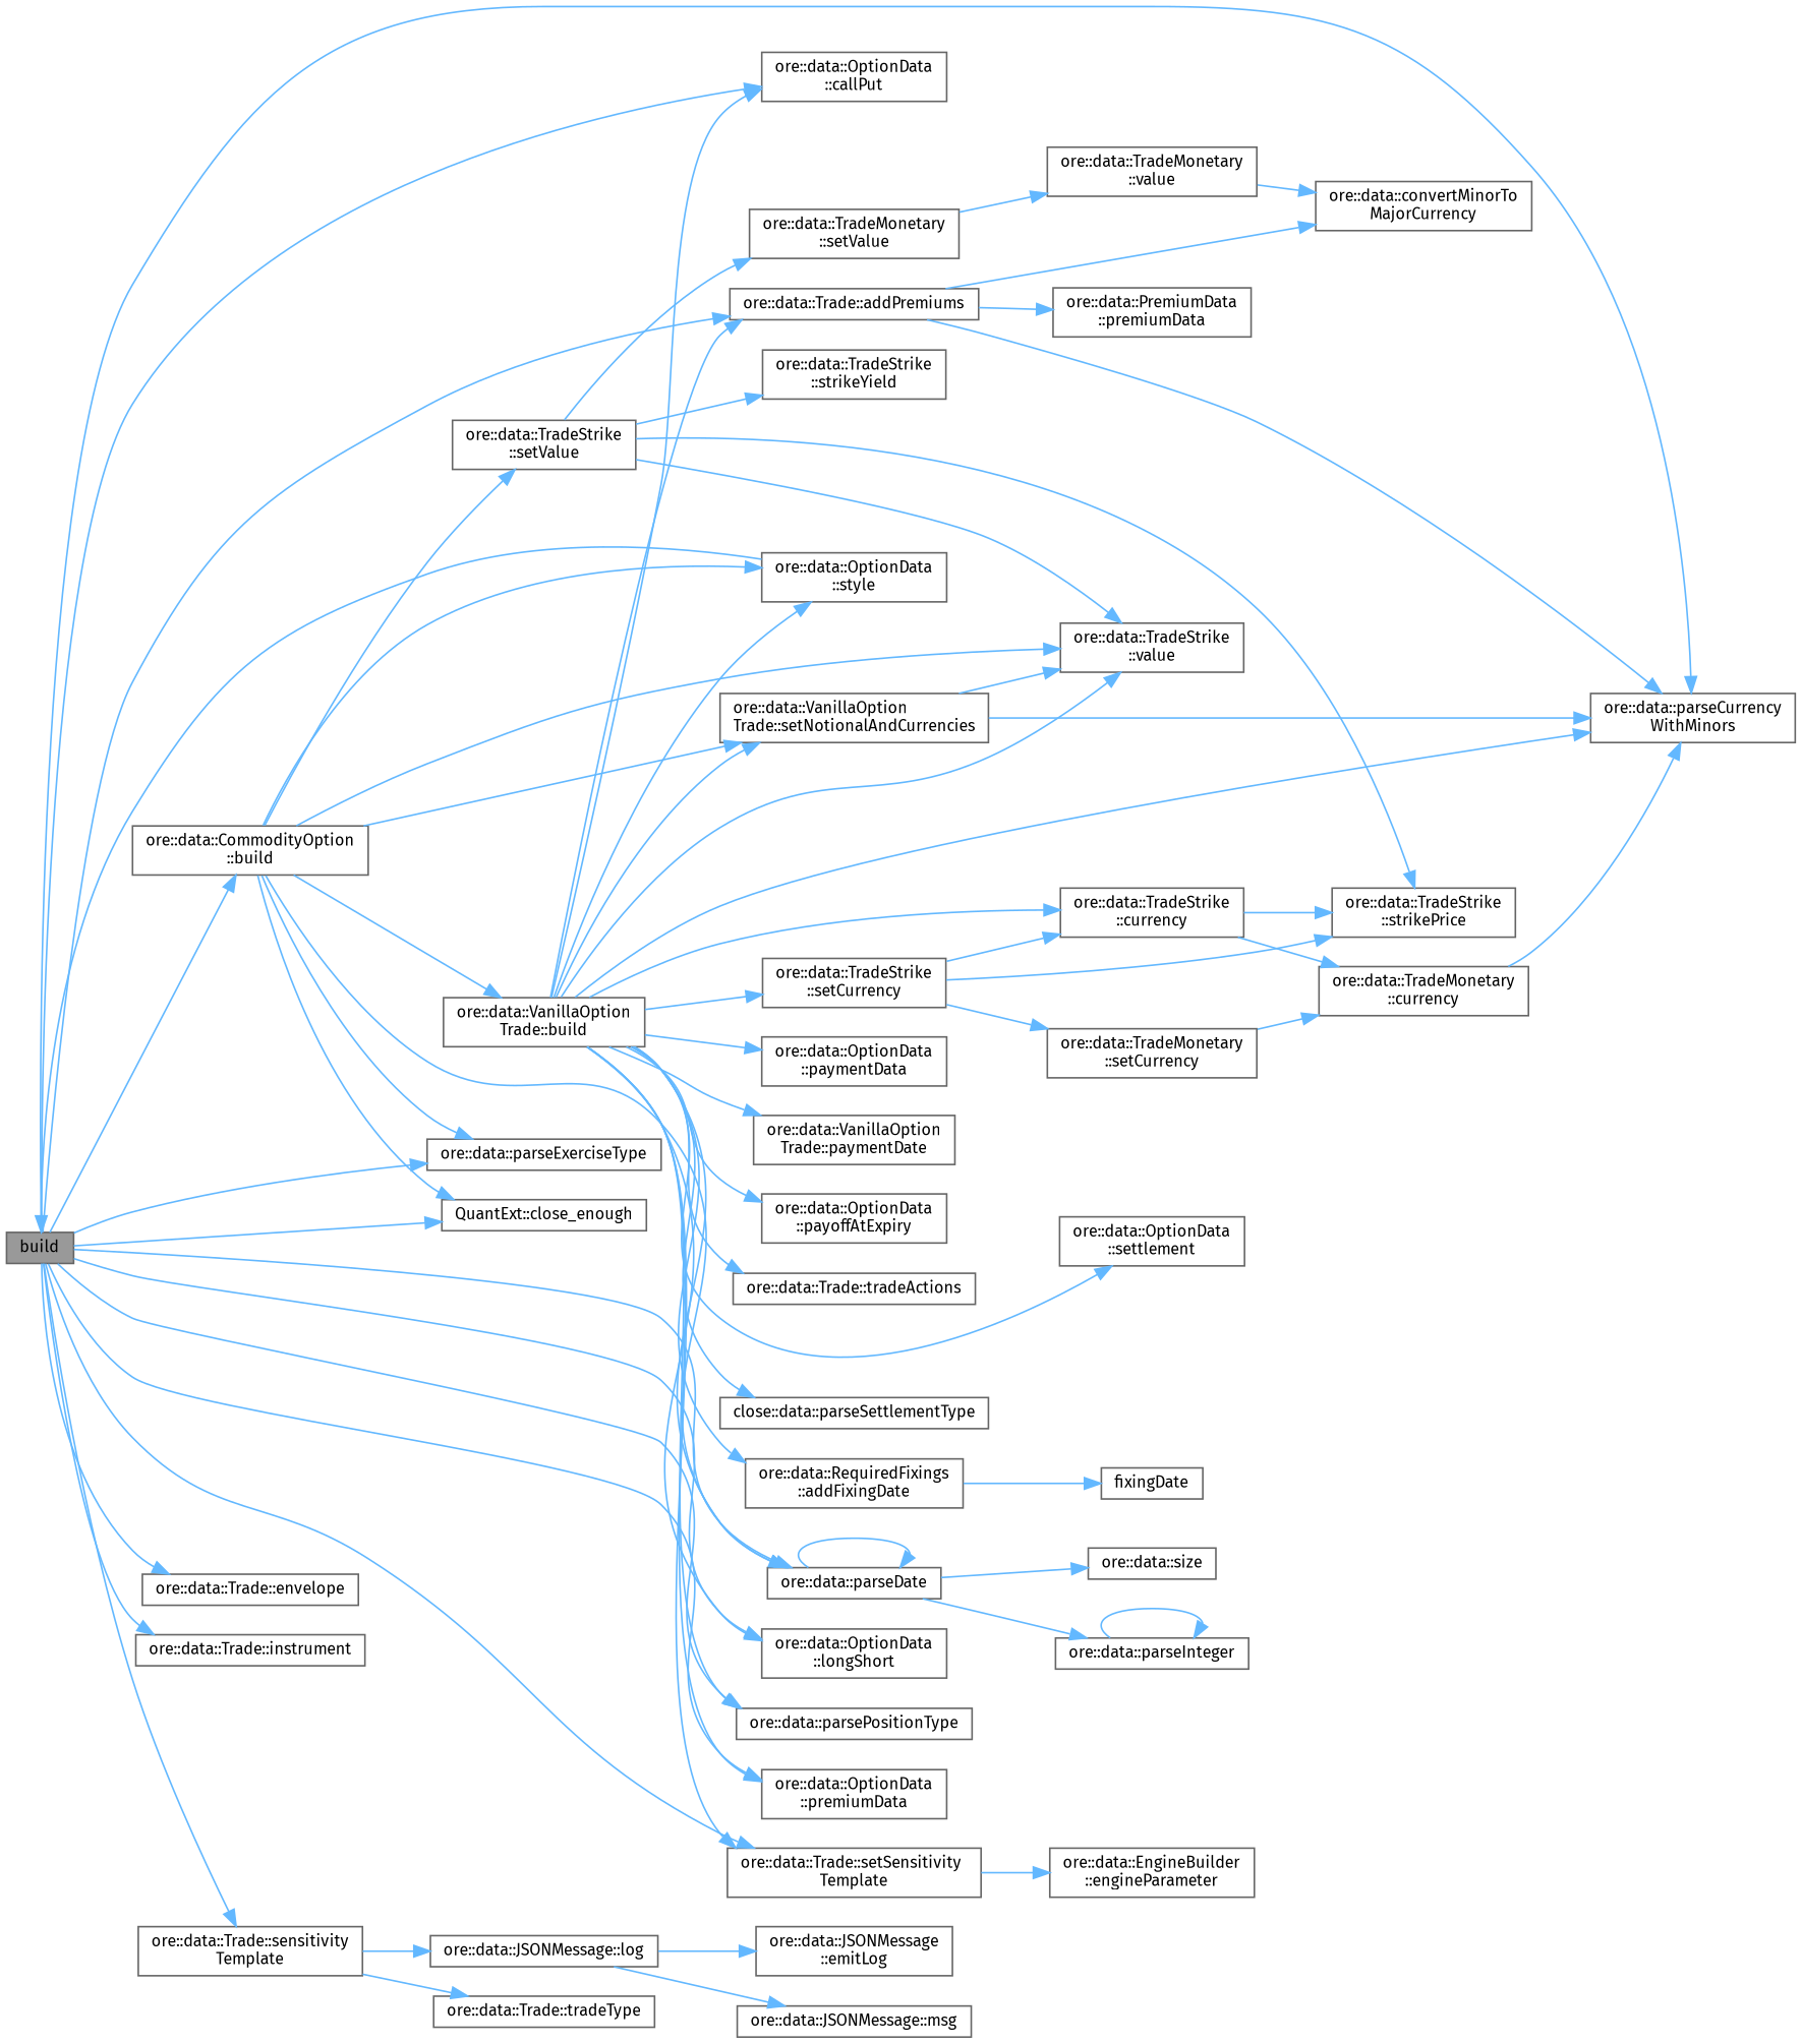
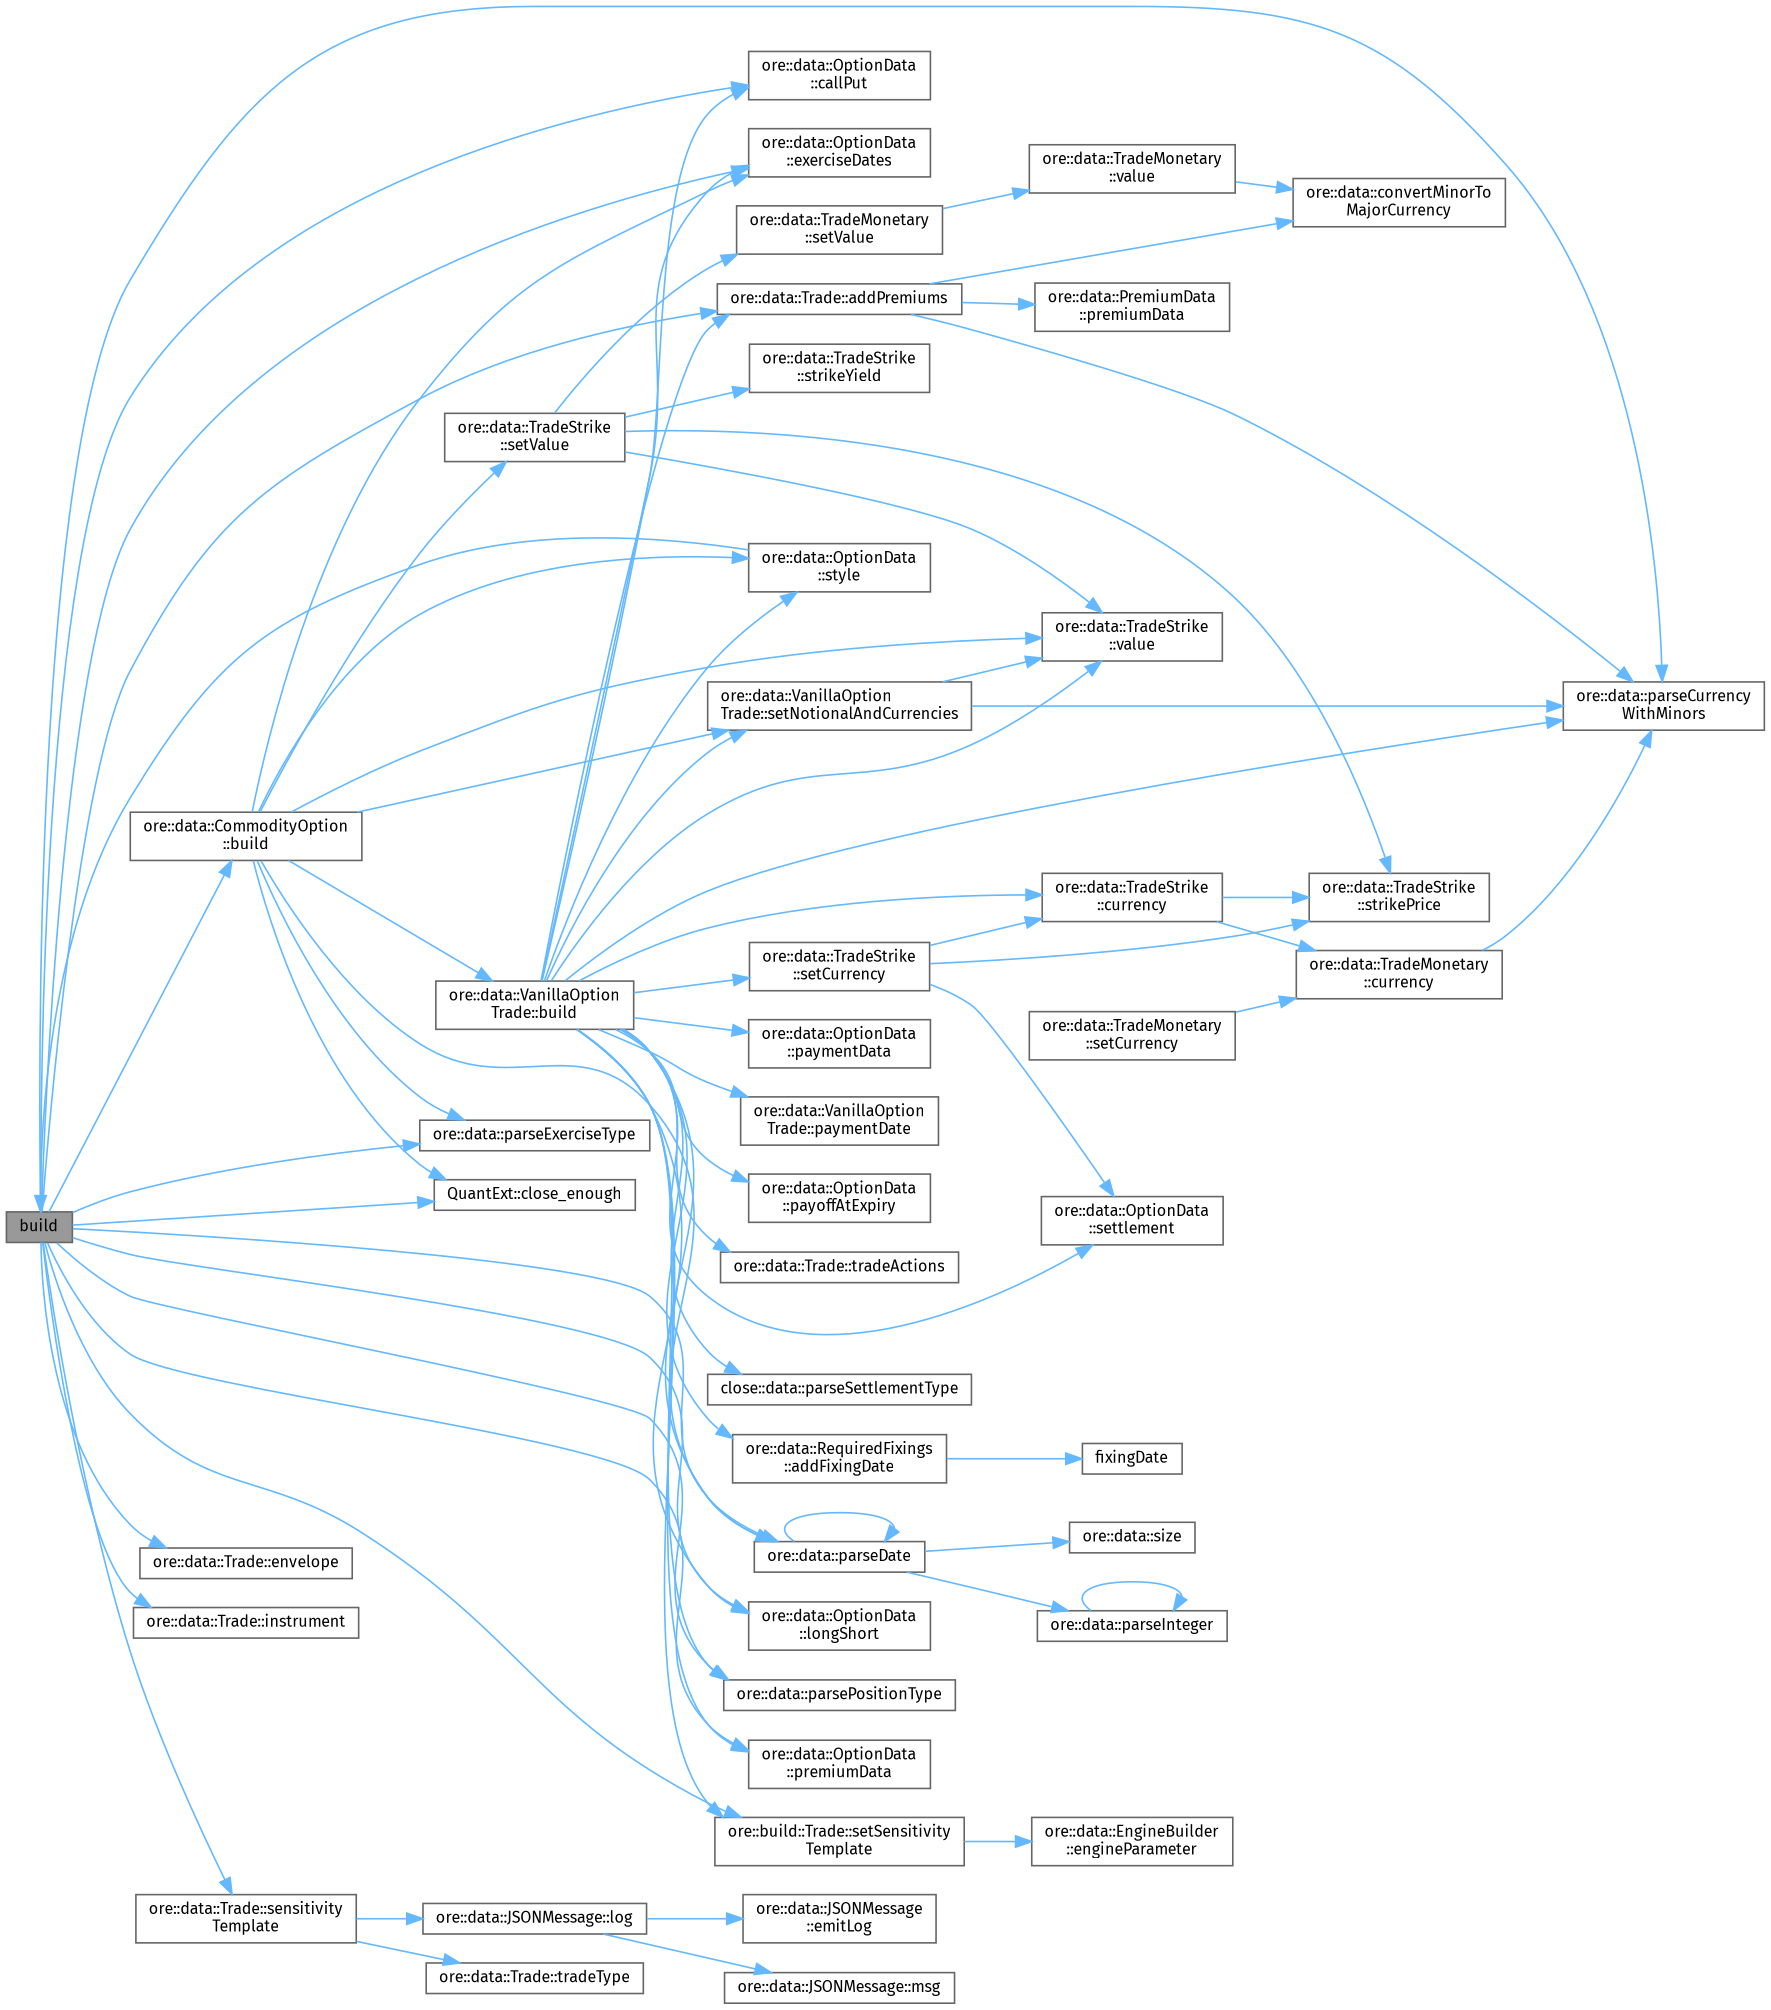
  digraph {
    fontname="Fira Sans"
    rankdir=LR
    node [color=grey40 fillcolor=white fontname="Fira Sans" fontsize=10 shape=box style=filled]
    edge [color=steelblue1 fontname="Fira Sans" fontsize=10 labelfontname=Helvetica labelfontsize=10 style=solid]
    n1 [color=gray40 fillcolor=grey60 fontcolor=black height=0.2 label=build width=0.4]
    n2 [height=0.2 label="ore::data::Trade::addPremiums" width=0.4]
    n3 [height=0.2 label="ore::data::parseCurrency\lWithMinors" width=0.4]
    n4 [height=0.2 label="ore::data::CommodityOption\l::build" width=0.4]
    n5 [height=0.2 label="ore::data::OptionData\l::callPut" width=0.4]
+   n6 [height=0.2 label="ore::data::OptionData\l::exerciseDates" width=0.4]
    n7 [height=0.2 label="ore::data::OptionData\l::longShort" width=0.4]
    n8 [height=0.2 label="ore::data::parseDate" width=0.4]
    n9 [height=0.2 label="ore::data::parseExerciseType" width=0.4]
    n10 [height=0.2 label="ore::data::parsePositionType" width=0.4]
    n11 [height=0.2 label="ore::data::OptionData\l::premiumData" width=0.4]
-   n12 [height=0.2 label="ore::data::Trade::setSensitivity\lTemplate" width=0.4]
+   n12 [height=0.2 label="ore::build::Trade::setSensitivity\lTemplate" width=0.4]
    n13 [height=0.2 label="QuantExt::close_enough" width=0.4]
    n14 [height=0.2 label="ore::data::Trade::envelope" width=0.4]
    n15 [height=0.2 label="ore::data::Trade::instrument" width=0.4]
    n16 [height=0.2 label="ore::data::Trade::sensitivity\lTemplate" width=0.4]
    n17 [height=0.2 label="ore::data::convertMinorTo\lMajorCurrency" width=0.4]
    n18 [height=0.2 label="ore::data::PremiumData\l::premiumData" width=0.4]
    n19 [height=0.2 label="ore::data::OptionData\l::style" width=0.4]
    n20 [height=0.2 label="ore::data::VanillaOption\lTrade::build" width=0.4]
    n21 [height=0.2 label="ore::data::VanillaOption\lTrade::setNotionalAndCurrencies" width=0.4]
    n22 [height=0.2 label="ore::data::TradeStrike\l::value" width=0.4]
    n23 [height=0.2 label="ore::data::TradeStrike\l::setValue" width=0.4]
    n24 [height=0.2 label="ore::data::parseInteger" width=0.4]
    n25 [height=0.2 label="ore::data::size" width=0.4]
    n26 [height=0.2 label="ore::data::EngineBuilder\l::engineParameter" width=0.4]
    n27 [height=0.2 label="ore::data::JSONMessage::log" width=0.4]
    n28 [height=0.2 label="ore::data::Trade::tradeType" width=0.4]
    n29 [height=0.2 label="ore::data::RequiredFixings\l::addFixingDate" width=0.4]
    n30 [height=0.2 label="ore::data::TradeStrike\l::currency" width=0.4]
    n31 [height=0.2 label="close::data::parseSettlementType" width=0.4]
    n32 [height=0.2 label="ore::data::OptionData\l::paymentData" width=0.4]
    n33 [height=0.2 label="ore::data::VanillaOption\lTrade::paymentDate" width=0.4]
    n34 [height=0.2 label="ore::data::OptionData\l::payoffAtExpiry" width=0.4]
    n35 [height=0.2 label="ore::data::TradeStrike\l::setCurrency" width=0.4]
    n36 [height=0.2 label="ore::data::OptionData\l::settlement" width=0.4]
    n37 [height=0.2 label="ore::data::Trade::tradeActions" width=0.4]
    n38 [height=0.2 label="ore::data::TradeStrike\l::strikePrice" width=0.4]
    n39 [height=0.2 label="ore::data::TradeMonetary\l::setValue" width=0.4]
    n40 [height=0.2 label="ore::data::TradeStrike\l::strikeYield" width=0.4]
    n41 [height=0.2 label=fixingDate width=0.4]
    n42 [height=0.2 label="ore::data::TradeMonetary\l::currency" width=0.4]
    n43 [height=0.2 label="ore::data::TradeMonetary\l::setCurrency" width=0.4]
    n44 [height=0.2 label="ore::data::TradeMonetary\l::value" width=0.4]
    n45 [height=0.2 label="ore::data::JSONMessage\l::emitLog" width=0.4]
    n46 [height=0.2 label="ore::data::JSONMessage::msg" width=0.4]
    n1 -> n2
    n1 -> n3
    n1 -> n4
    n1 -> n5
+   n1 -> n6
    n1 -> n7
    n1 -> n8
    n1 -> n9
    n1 -> n10
    n1 -> n11
    n1 -> n12
    n1 -> n13
    n1 -> n14
    n1 -> n15
    n1 -> n16
    n2 -> n3
    n2 -> n17
    n2 -> n18
+   n4 -> n6
    n4 -> n8
    n4 -> n9
    n4 -> n13
    n4 -> n19
    n4 -> n20
    n4 -> n21
    n4 -> n22
    n4 -> n23
    n8 -> n8
    n8 -> n24
    n8 -> n25
    n12 -> n26
    n16 -> n27
    n16 -> n28
    n19 -> n1
    n20 -> n2
    n20 -> n3
    n20 -> n5
+   n20 -> n6
    n20 -> n7
    n20 -> n8
    n20 -> n10
    n20 -> n11
    n20 -> n12
    n20 -> n19
    n20 -> n21
    n20 -> n22
    n20 -> n29
    n20 -> n30
    n20 -> n31
    n20 -> n32
    n20 -> n33
    n20 -> n34
    n20 -> n35
    n20 -> n36
    n20 -> n37
    n21 -> n3
    n21 -> n22
    n23 -> n22
    n23 -> n38
    n23 -> n39
    n23 -> n40
    n24 -> n24
    n27 -> n45
    n27 -> n46
    n29 -> n41
    n30 -> n38
    n30 -> n42
    n35 -> n30
    n35 -> n38
-   n35 -> n43
+   n35 -> n36
    n39 -> n44
    n42 -> n3
    n43 -> n42
    n44 -> n17
  }
